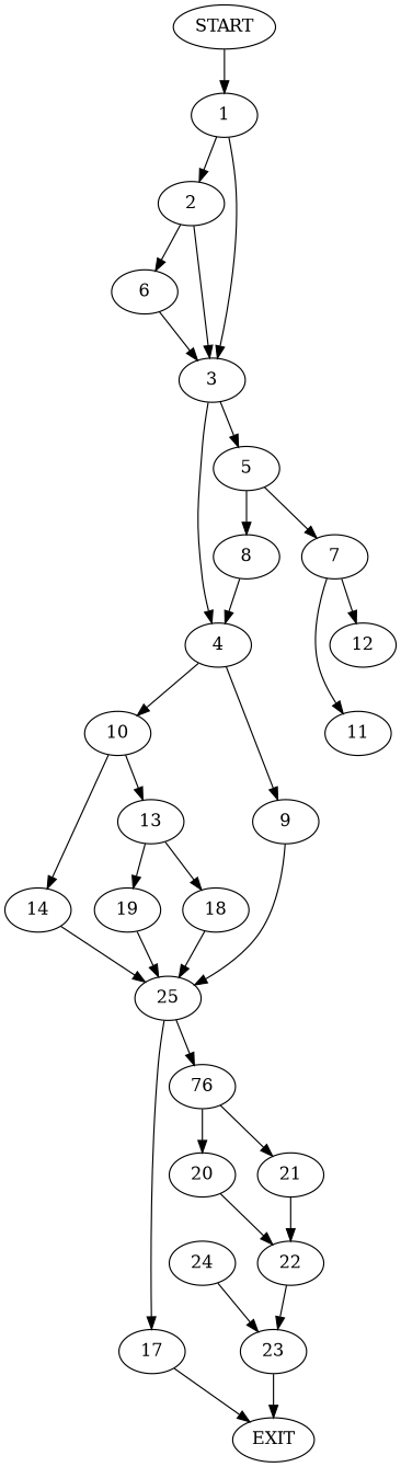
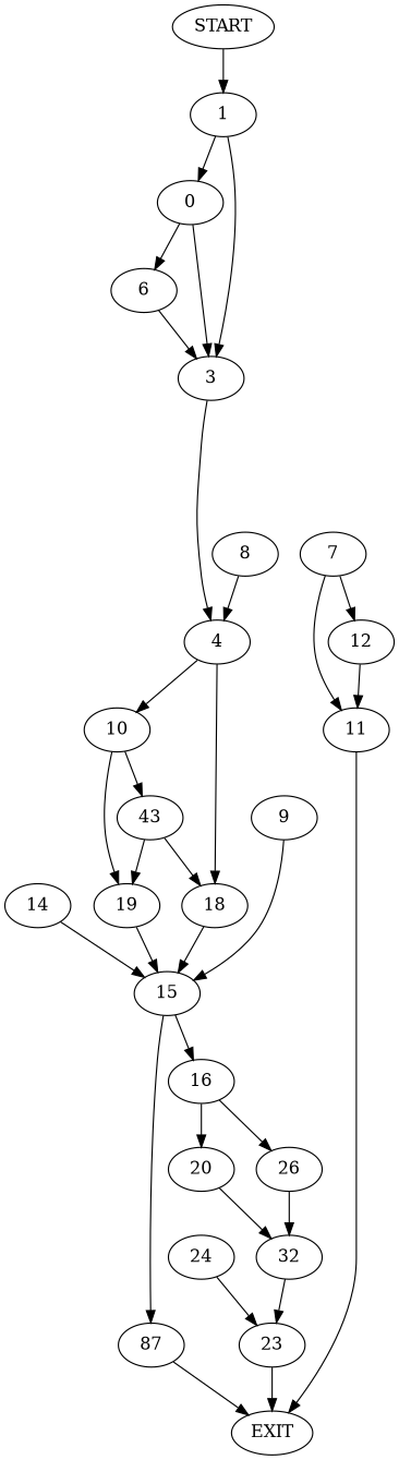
  digraph {
    n1 [label=START]
    1
-   2
+   2 [label=0]
    3
    24
    23
    n7 [label=EXIT]
    6
    4
-   5
    9
    10
    7
    8
-   15 [label=25]
-   13
+   15
+   13 [label=43]
    14
    11
    12
-   16 [label=76]
-   17
+   16
+   17 [label=87]
    18
    19
    20
-   21
-   22
+   21 [label=26]
+   22 [label=32]
    n1 -> 1
    1 -> 2
    1 -> 3
    2 -> 3
    2 -> 6
    3 -> 4
-   3 -> 5
    24 -> 23
    23 -> n7
    6 -> 3
-   4 -> 9
+   4 -> 18
    4 -> 10
-   5 -> 7
-   5 -> 8
    9 -> 15
    10 -> 13
-   10 -> 14
+   10 -> 19
    7 -> 11
    7 -> 12
    8 -> 4
    15 -> 16
    15 -> 17
    13 -> 18
    13 -> 19
    14 -> 15
+   11 -> n7
+   12 -> 11
    16 -> 20
    16 -> 21
    17 -> n7
    18 -> 15
    19 -> 15
    20 -> 22
    21 -> 22
    22 -> 23
  }
